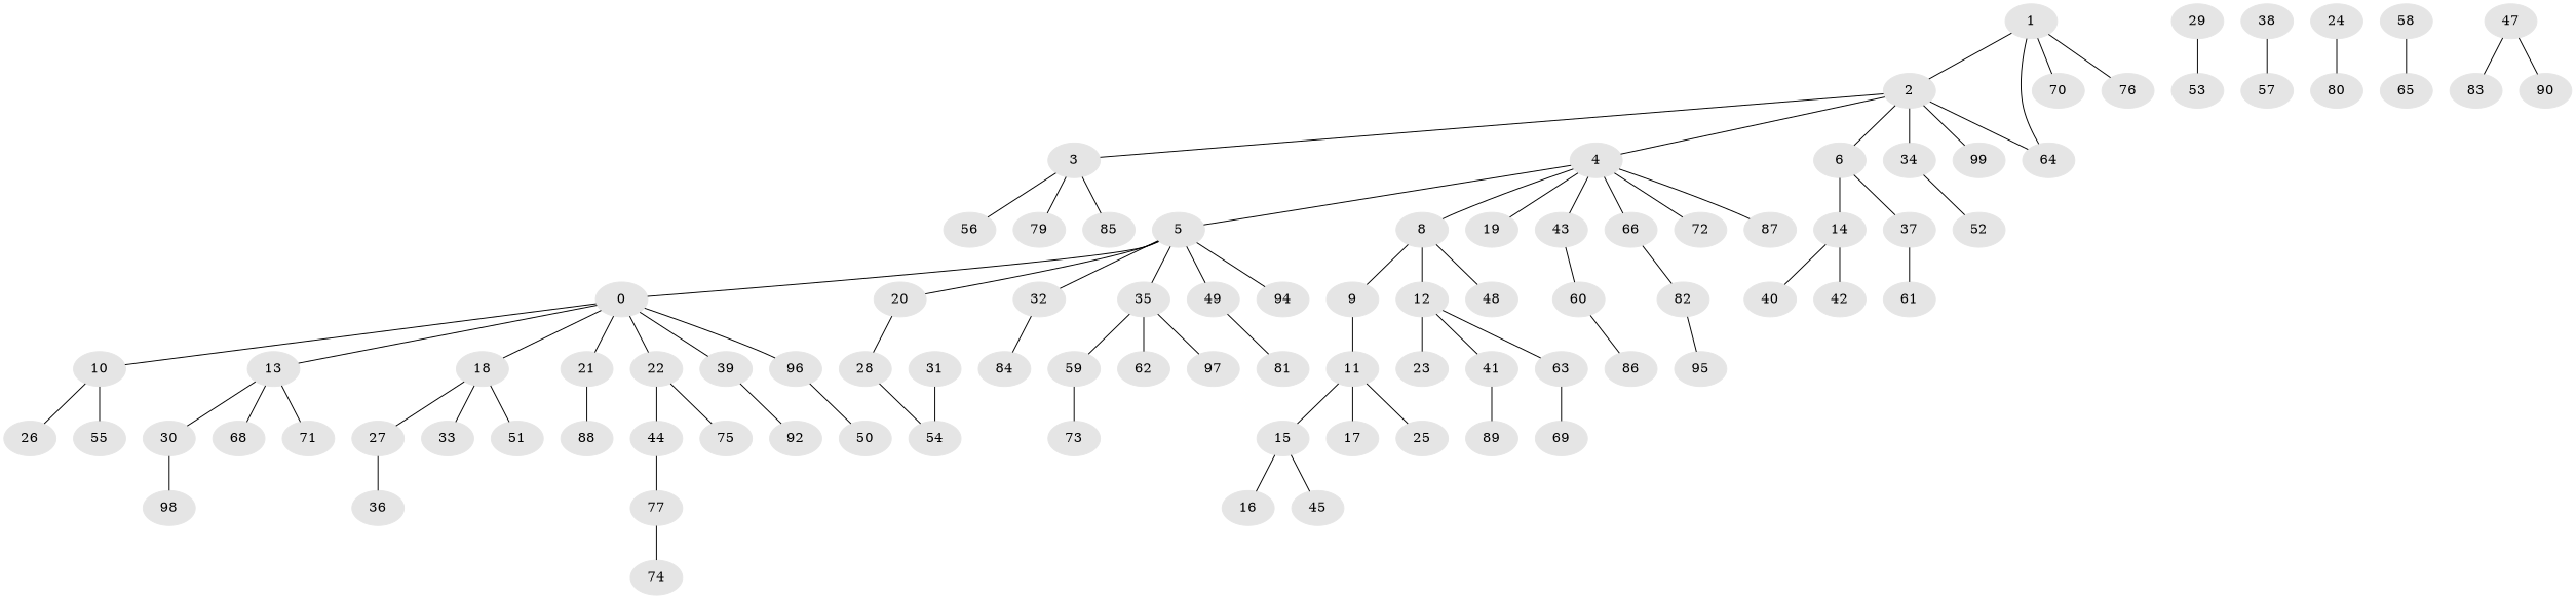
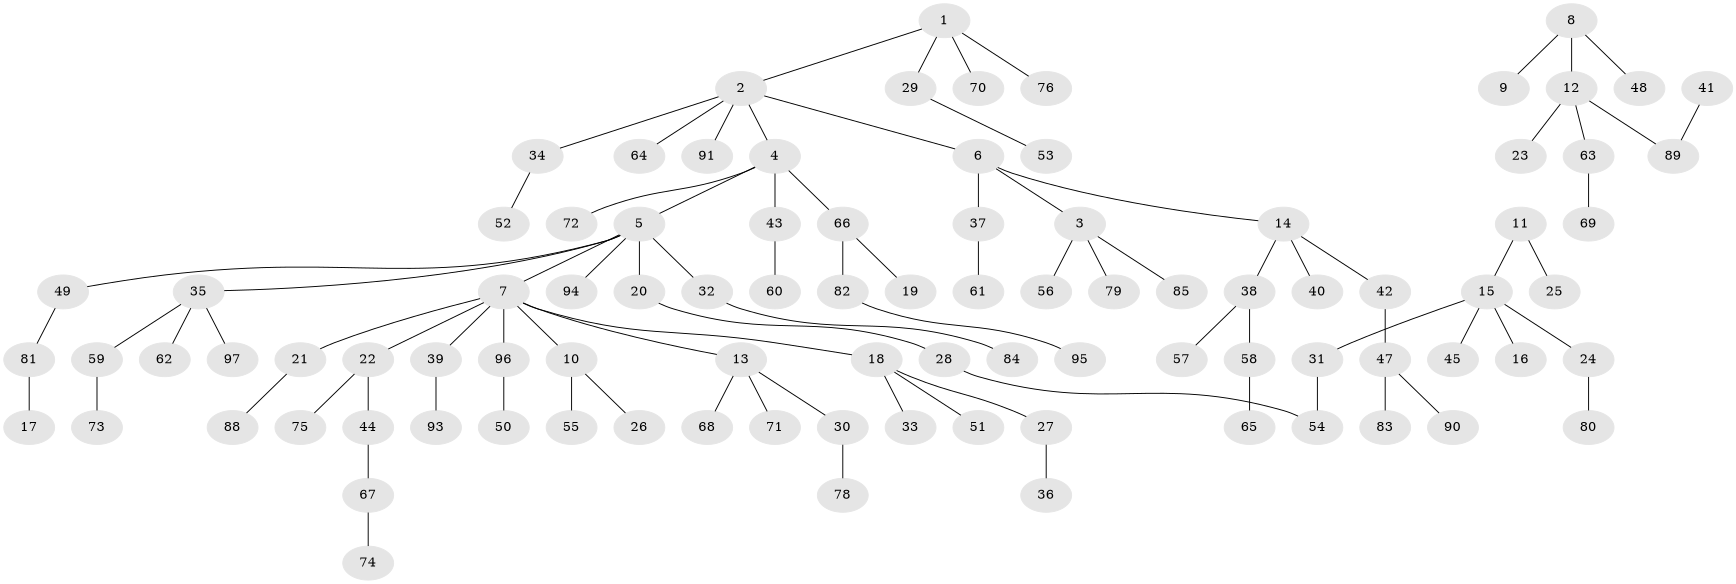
  graph {
    node [color=gray90 style=filled]
    1
    2
    29
    70
    76
    3
    4
    6
    34
    64
-   91 [label=99]
+   91
    53
    56
    79
    85
    5
    8
    19
    43
    66
    72
-   87
    14
    37
    52
-   7 [label=0]
+   7
    20
    32
    35
    49
    94
    9
    12
    48
    60
    82
    10
    13
    18
    21
    22
    39
    n43 [label=96]
    28
    84
    59
    62
    n48 [label=97]
    81
    38
    40
    42
    61
    26
    55
    30
    68
    71
    27
    33
    51
    88
    44
    75
-   93 [label=92]
+   93
    50
    11
    23
    41
    63
    15
    17
    25
    16
    24
    31
    45
    89
    69
-   78 [label=98]
+   78
    57
    58
    47
    80
    54
    36
-   67 [label=77]
+   67
    73
    65
    83
    90
-   86
    74
    95
    1 -- 2
-   1 -- 64
+   1 -- 29
    1 -- 70
    1 -- 76
-   2 -- 3
+   6 -- 3
    2 -- 4
    2 -- 6
    2 -- 34
    2 -- 64
    2 -- 91
    29 -- 53
    3 -- 56
    3 -- 79
    3 -- 85
    4 -- 5
-   4 -- 8
-   4 -- 19
+   66 -- 19
    4 -- 43
    4 -- 66
    4 -- 72
-   4 -- 87
    6 -- 14
    6 -- 37
    34 -- 52
    5 -- 7
    5 -- 20
    5 -- 32
    5 -- 35
    5 -- 49
    5 -- 94
    8 -- 9
    8 -- 12
    8 -- 48
    43 -- 60
    66 -- 82
+   14 -- 38
    14 -- 40
    14 -- 42
    37 -- 61
    7 -- 10
    7 -- 13
    7 -- 18
    7 -- 21
    7 -- 22
    7 -- 39
    7 -- n43
    20 -- 28
    32 -- 84
    35 -- 59
    35 -- 62
    35 -- n48
    49 -- 81
-   9 -- 11
    12 -- 23
-   12 -- 41
+   12 -- 89
    12 -- 63
-   60 -- 86
    82 -- 95
    10 -- 26
    10 -- 55
    13 -- 30
    13 -- 68
    13 -- 71
    18 -- 27
    18 -- 33
    18 -- 51
    21 -- 88
    22 -- 44
    22 -- 75
    39 -- 93
    n43 -- 50
    28 -- 54
    59 -- 73
    38 -- 57
+   38 -- 58
+   42 -- 47
    30 -- 78
    27 -- 36
    44 -- 67
    11 -- 15
-   11 -- 17
+   81 -- 17
    11 -- 25
    41 -- 89
    63 -- 69
    15 -- 16
+   15 -- 24
+   15 -- 31
    15 -- 45
    24 -- 80
    31 -- 54
    58 -- 65
    47 -- 83
    47 -- 90
    67 -- 74
  }
